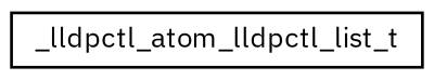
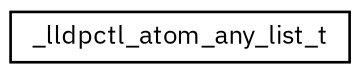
  digraph {
    rankdir=LR
    fontname="IBM Plex Sans"
-   n1 [color=black fillcolor=white fontname="IBM Plex Sans" fontsize=10 height=0.2 label=_lldpctl_atom_lldpctl_list_t shape=record style=filled width=0.4]
+   n1 [color=black fillcolor=white fontname="IBM Plex Sans" fontsize=10 height=0.2 label=_lldpctl_atom_any_list_t shape=record style=filled width=0.4]
  }
